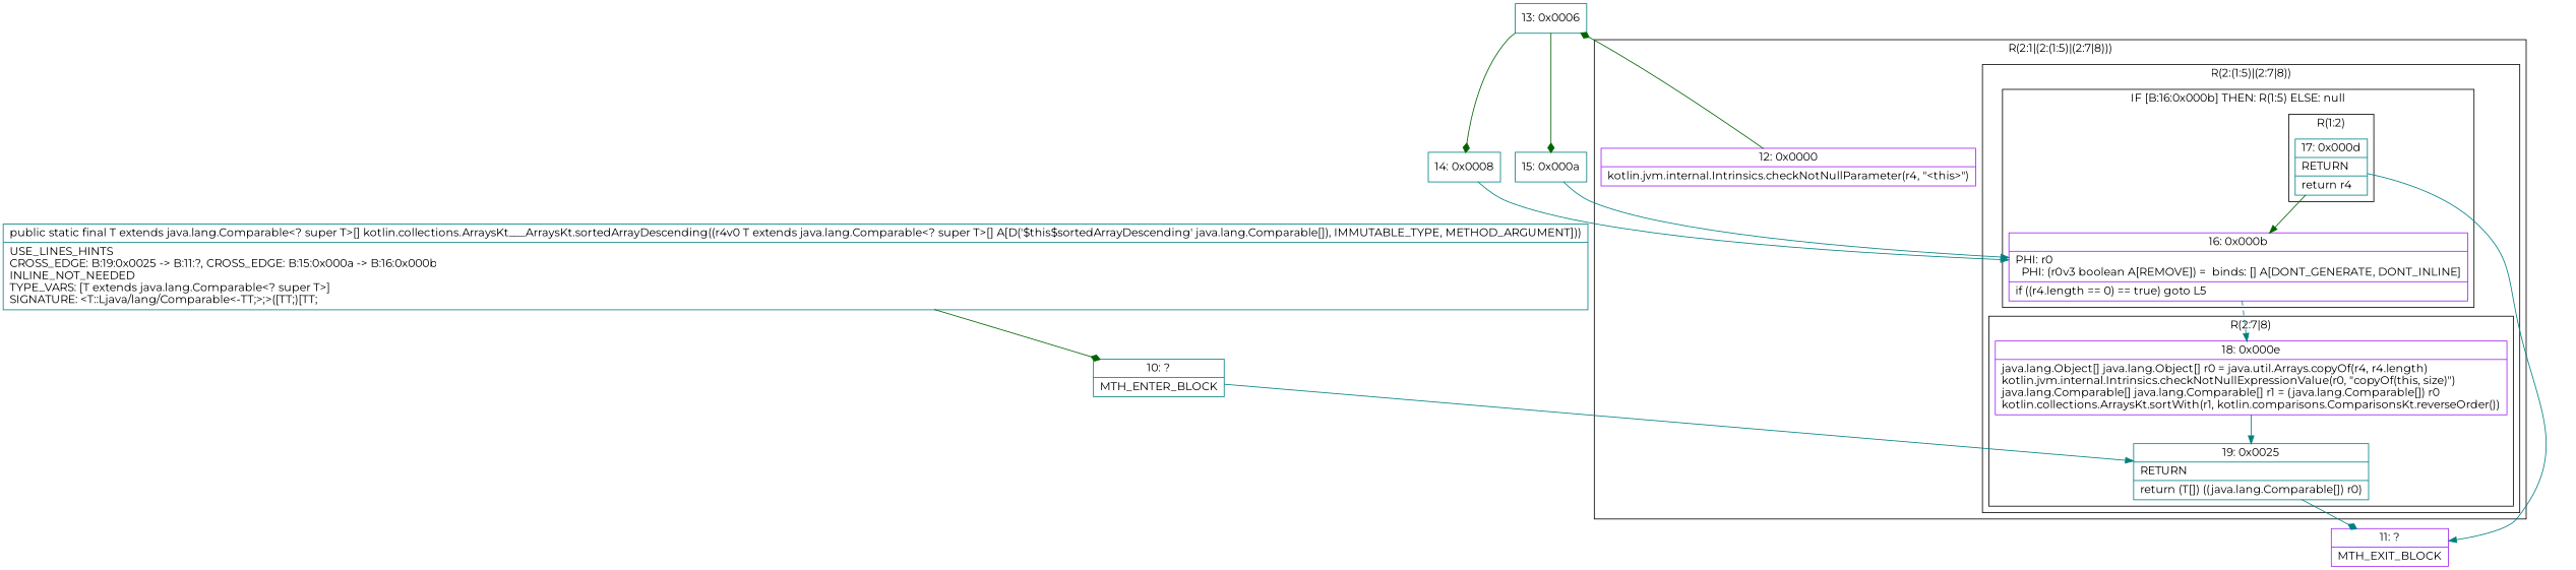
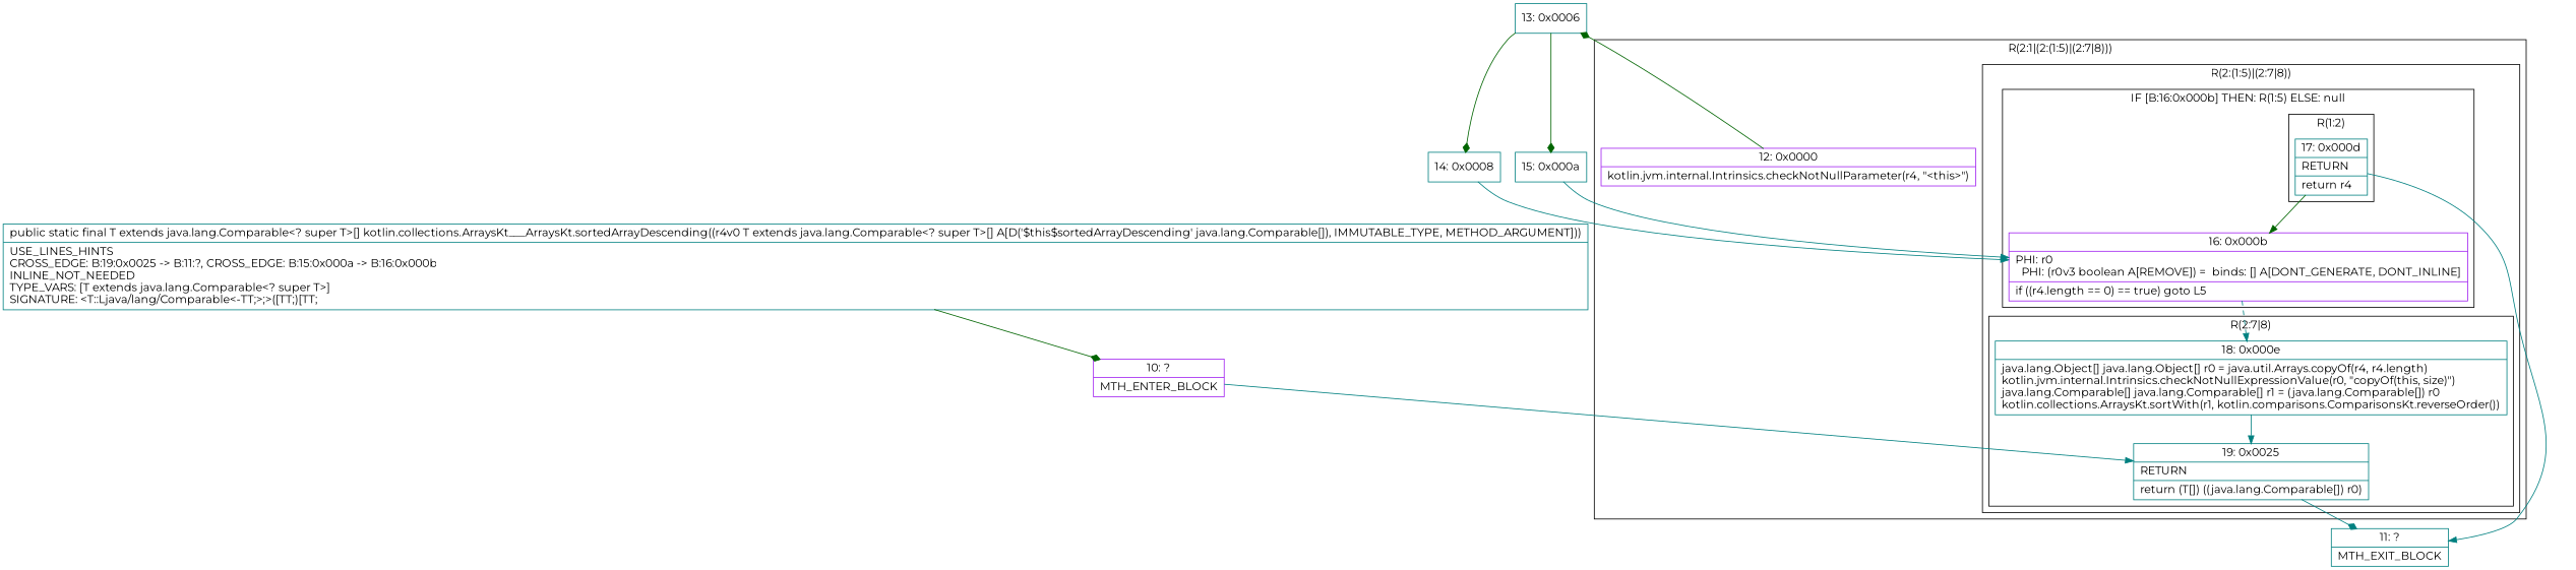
  digraph {
    fontname=Montserrat
    node [color=teal fontname=Montserrat shape=record]
    edge [arrowhead=normal color=teal fontname=Montserrat]
    n1 [label="{17\:\ 0x000d|RETURN\l|return r4\l}"]
    n2 [color=purple label="{16\:\ 0x000b|PHI: r0 \l  PHI: (r0v3 boolean A[REMOVE]) =  binds: [] A[DONT_GENERATE, DONT_INLINE]\l|if ((r4.length == 0) == true) goto L5\l}"]
-   n3 [color=purple label="{18\:\ 0x000e|java.lang.Object[] java.lang.Object[] r0 = java.util.Arrays.copyOf(r4, r4.length)\lkotlin.jvm.internal.Intrinsics.checkNotNullExpressionValue(r0, \"copyOf(this, size)\")\ljava.lang.Comparable[] java.lang.Comparable[] r1 = (java.lang.Comparable[]) r0\lkotlin.collections.ArraysKt.sortWith(r1, kotlin.comparisons.ComparisonsKt.reverseOrder())\l}"]
+   n3 [label="{18\:\ 0x000e|java.lang.Object[] java.lang.Object[] r0 = java.util.Arrays.copyOf(r4, r4.length)\lkotlin.jvm.internal.Intrinsics.checkNotNullExpressionValue(r0, \"copyOf(this, size)\")\ljava.lang.Comparable[] java.lang.Comparable[] r1 = (java.lang.Comparable[]) r0\lkotlin.collections.ArraysKt.sortWith(r1, kotlin.comparisons.ComparisonsKt.reverseOrder())\l}"]
    n4 [label="{19\:\ 0x0025|RETURN\l|return (T[]) ((java.lang.Comparable[]) r0)\l}"]
    n5 [color=purple label="{12\:\ 0x0000|kotlin.jvm.internal.Intrinsics.checkNotNullParameter(r4, \"\<this\>\")\l}"]
-   n6 [color=purple label="{11\:\ ?|MTH_EXIT_BLOCK\l}"]
+   n6 [label="{11\:\ ?|MTH_EXIT_BLOCK\l}"]
    n7 [label="{13\:\ 0x0006}"]
    n8 [label="{14\:\ 0x0008}"]
    n9 [label="{15\:\ 0x000a}"]
-   n10 [label="{10\:\ ?|MTH_ENTER_BLOCK\l}"]
+   n10 [color=purple label="{10\:\ ?|MTH_ENTER_BLOCK\l}"]
    n11 [label="{public static final T extends java.lang.Comparable\<? super T\>[] kotlin.collections.ArraysKt___ArraysKt.sortedArrayDescending((r4v0 T extends java.lang.Comparable\<? super T\>[] A[D('$this$sortedArrayDescending' java.lang.Comparable[]), IMMUTABLE_TYPE, METHOD_ARGUMENT]))  | USE_LINES_HINTS\lCROSS_EDGE: B:19:0x0025 \-\> B:11:?, CROSS_EDGE: B:15:0x000a \-\> B:16:0x000b\lINLINE_NOT_NEEDED\lTYPE_VARS: [T extends java.lang.Comparable\<? super T\>]\lSIGNATURE: \<T::Ljava\/lang\/Comparable\<\-TT;\>;\>([TT;)[TT;\l}"]
    subgraph cluster_1 {
      label="R(2:1|(2:(1:5)|(2:7|8)))"
      n5
      subgraph cluster_2 {
        label="R(2:(1:5)|(2:7|8))"
        subgraph cluster_3 {
          label="IF [B:16:0x000b] THEN: R(1:5) ELSE: null"
          n2
          subgraph cluster_4 {
            label="R(1:2)"
            n1
          }
        }
        subgraph cluster_5 {
          label="R(2:7|8)"
          n3
          n4
        }
      }
    }
    n1 -> n2 [color=darkgreen]
    n1 -> n6
    n2 -> n3 [style=dashed]
    n3 -> n4
    n4 -> n6 [arrowhead=diamond]
    n5 -> n7 [arrowhead=diamond color=darkgreen]
    n7 -> n8 [arrowhead=diamond color=darkgreen]
    n7 -> n9 [arrowhead=diamond color=darkgreen]
    n8 -> n2
    n9 -> n2
    n10 -> n4
    n11 -> n10 [arrowhead=diamond color=darkgreen]
  }
